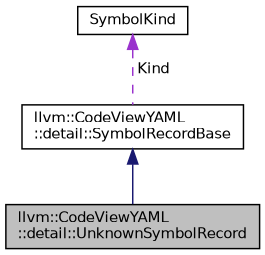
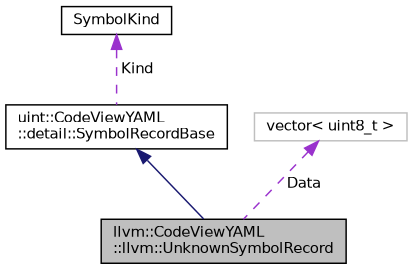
  digraph {
    node [color=black fontname=Helvetica fontsize=10 shape=record]
    edge [color=darkorchid3 dir=back fontname=Helvetica fontsize=10 labelfontname=Helvetica labelfontsize=10 style=dashed]
-   n1 [fillcolor=grey75 fontcolor=black height=0.2 label="llvm::CodeViewYAML\l::detail::UnknownSymbolRecord" style=filled width=0.4]
-   n2 [height=0.2 label="llvm::CodeViewYAML\l::detail::SymbolRecordBase" width=0.4]
+   n1 [fillcolor=grey75 fontcolor=black height=0.2 label="llvm::CodeViewYAML\l::llvm::UnknownSymbolRecord" style=filled width=0.4]
+   n2 [height=0.2 label="uint::CodeViewYAML\l::detail::SymbolRecordBase" width=0.4]
    n3 [height=0.2 label=SymbolKind width=0.4]
+   n4 [color=grey75 height=0.2 label="vector\< uint8_t \>" width=0.4]
    n2 -> n1 [color=midnightblue style=solid]
    n3 -> n2 [label=" Kind"]
+   n4 -> n1 [label=" Data"]
  }
